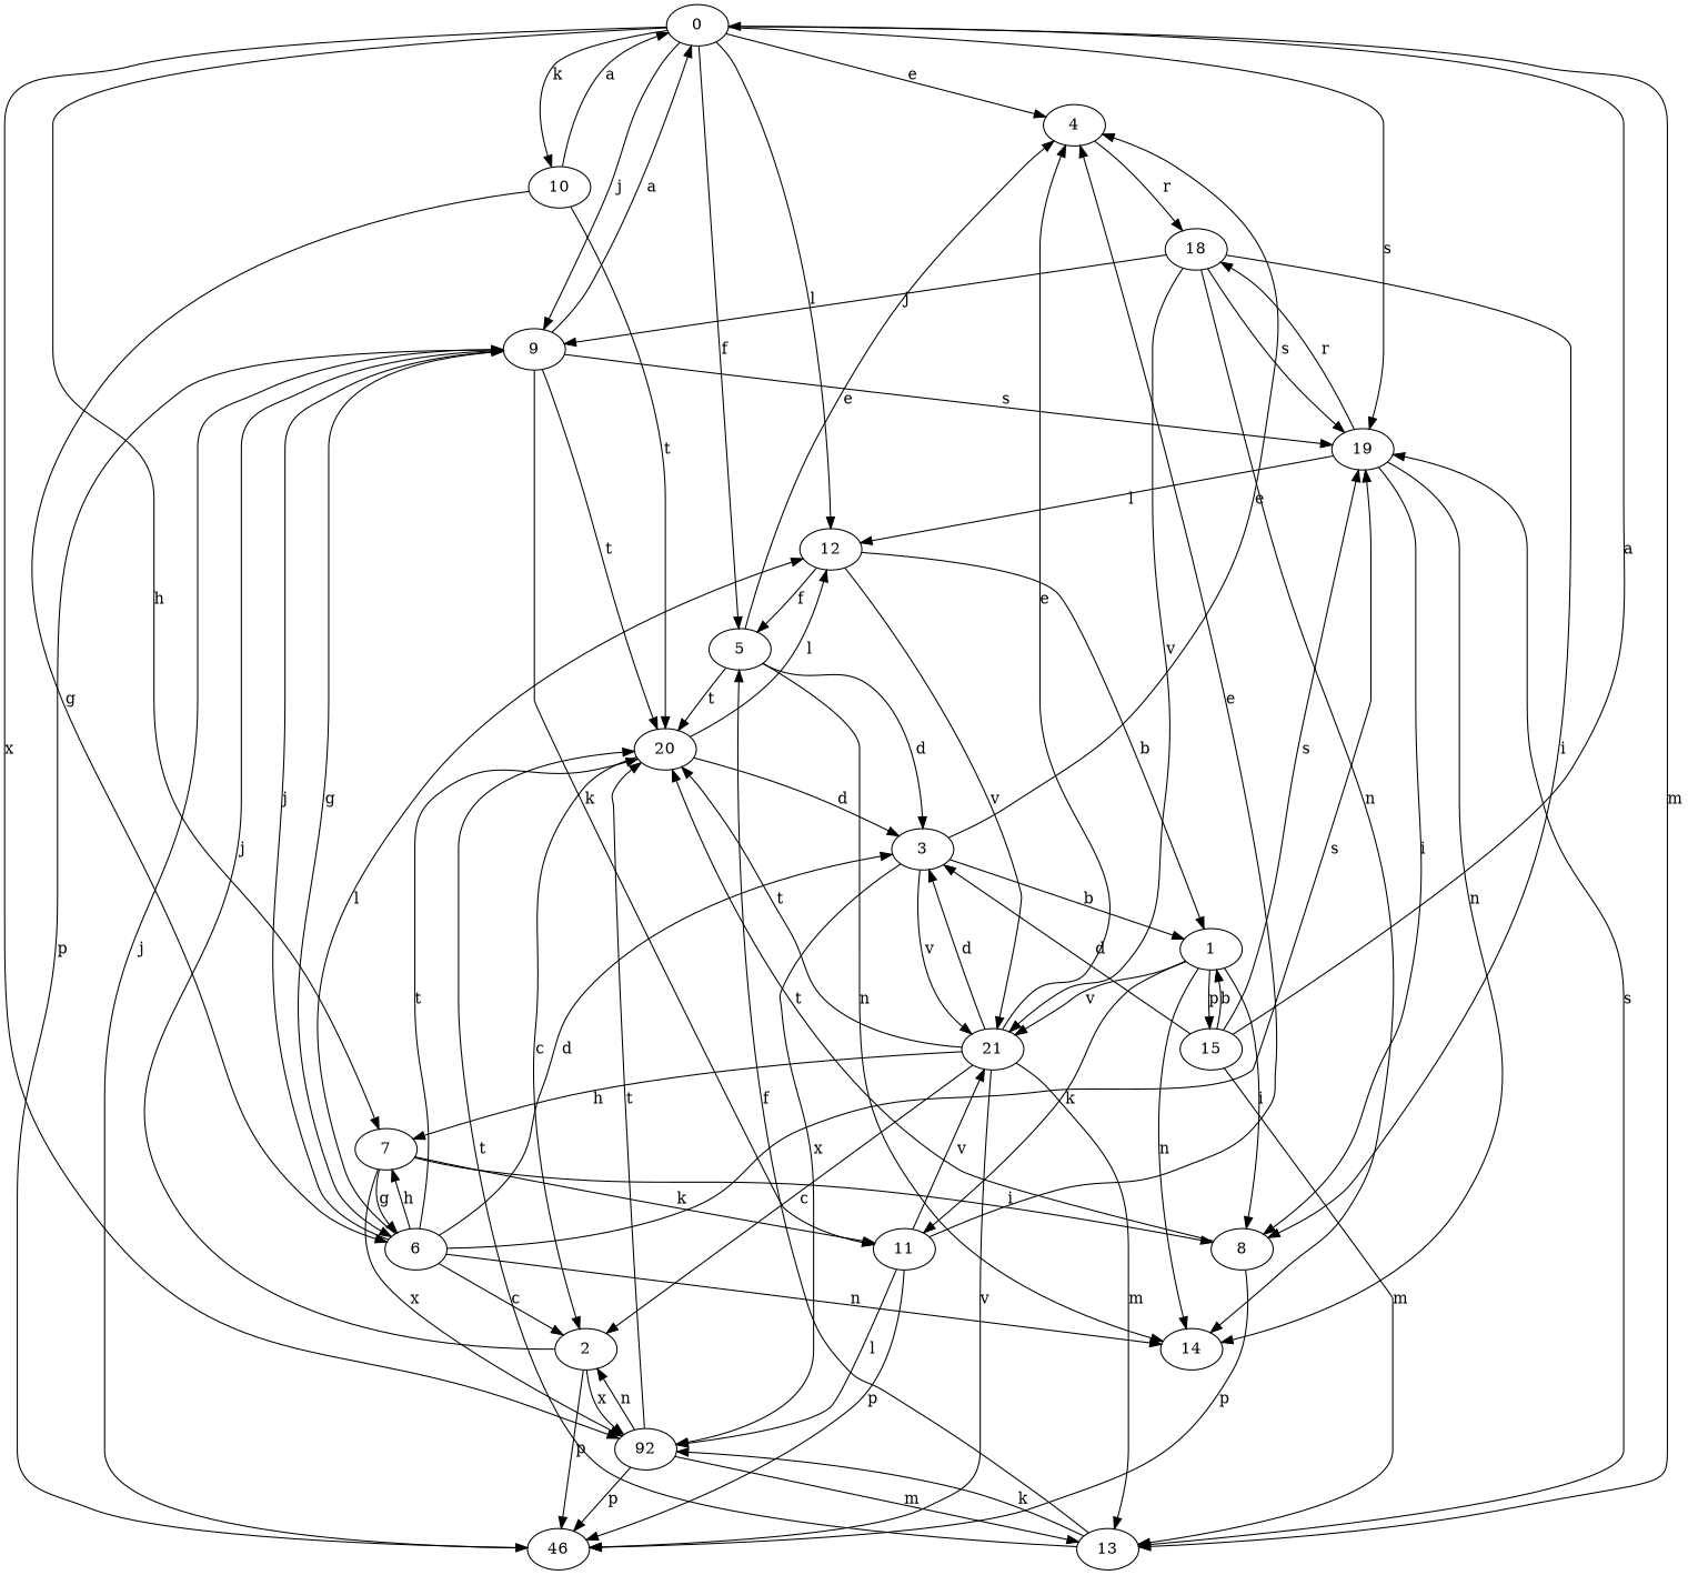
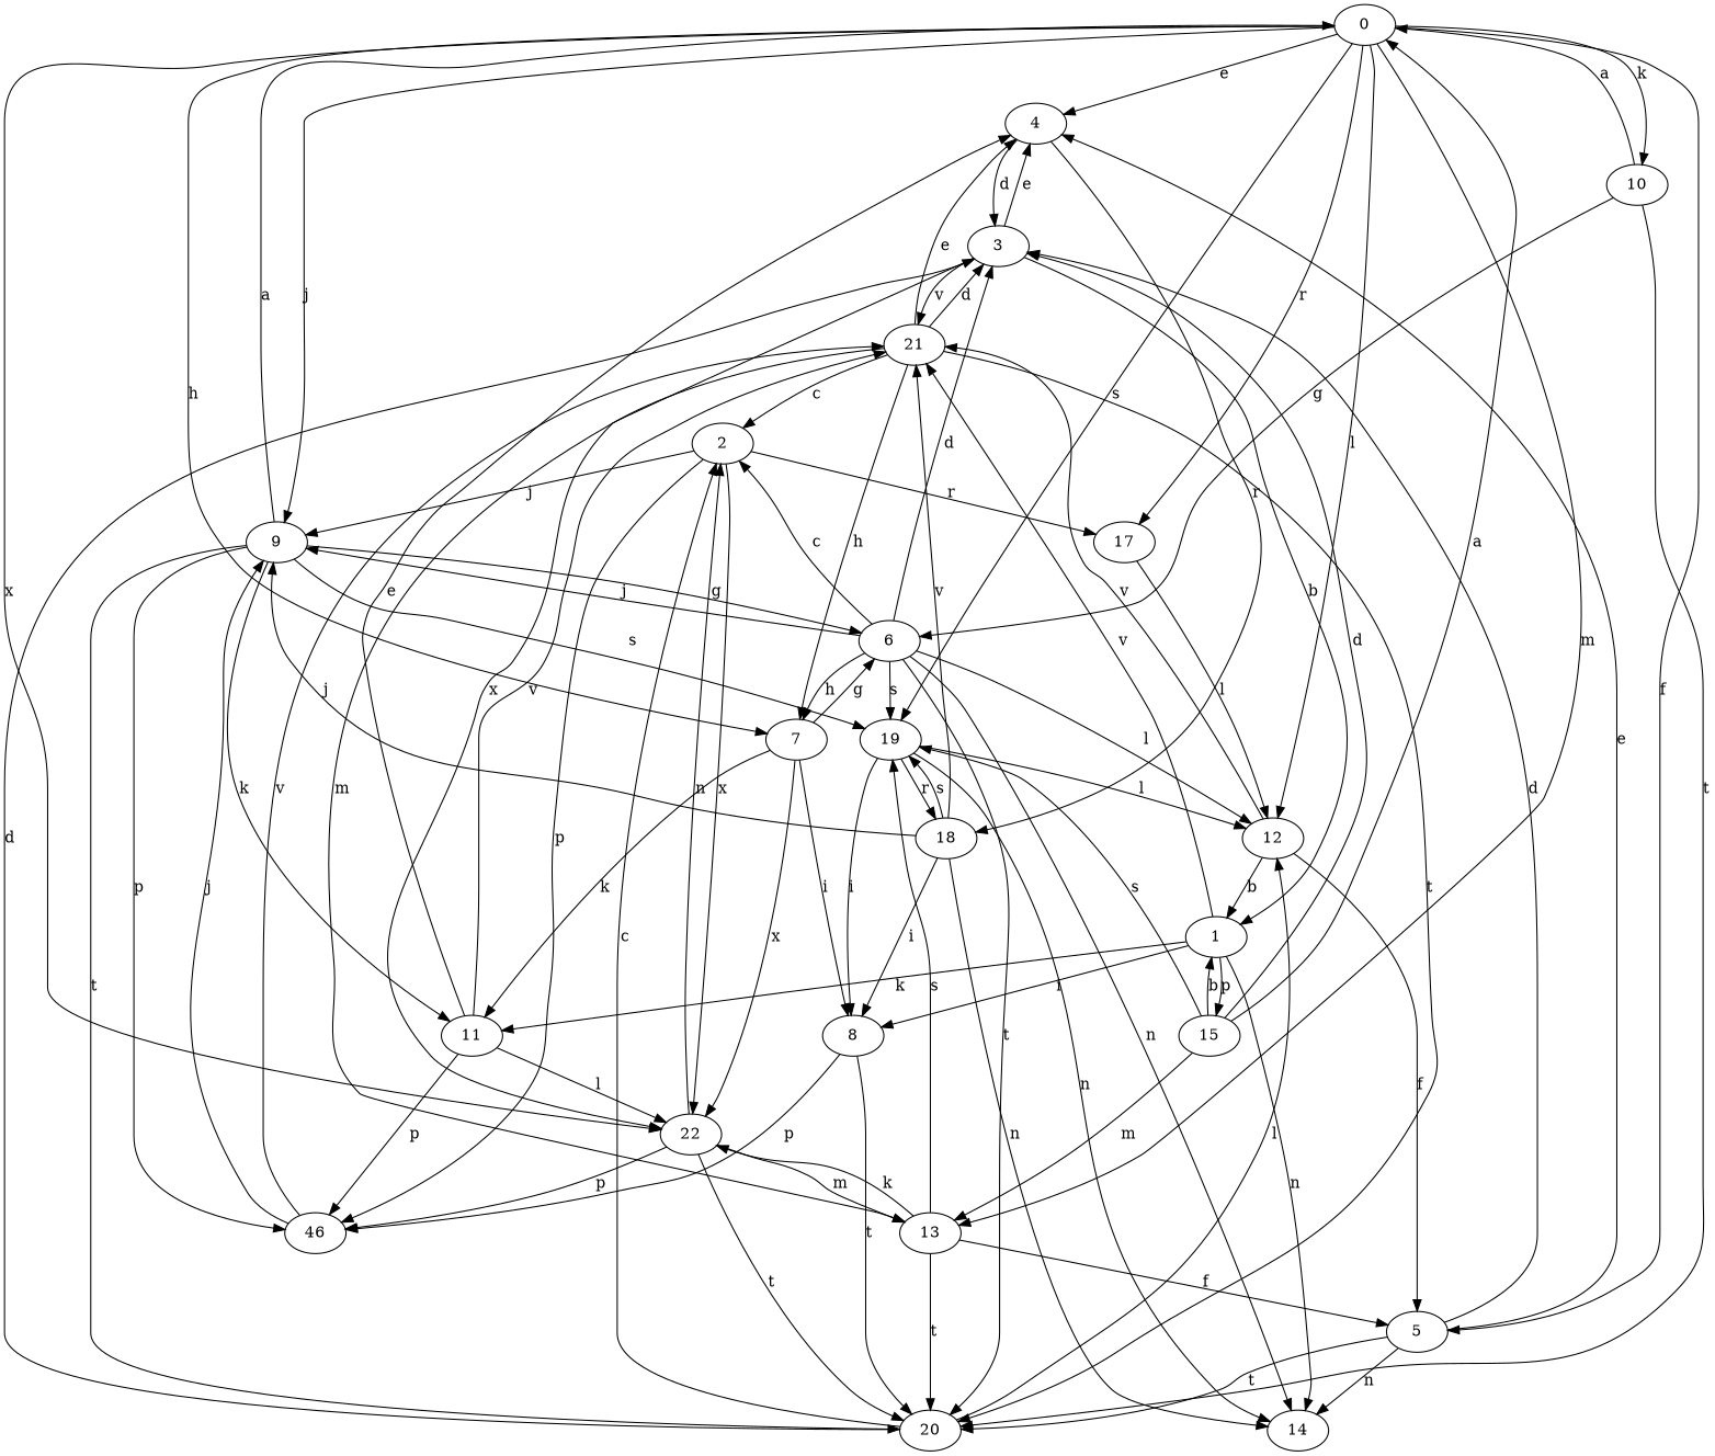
  strict digraph {
    0
    4
    5
    7
    9
    10
    12
    13
+   17
    19
-   22 [label=92]
+   22
    3
    18
    14
    20
    8
    11
    6
    n19 [label=46]
    1
    21
    2
    15
    0 -> 4 [label=e]
    0 -> 5 [label=f]
    0 -> 7 [label=h]
    0 -> 9 [label=j]
    0 -> 10 [label=k]
    0 -> 12 [label=l]
    0 -> 13 [label=m]
+   0 -> 17 [label=r]
    0 -> 19 [label=s]
    0 -> 22 [label=x]
+   4 -> 3 [label=d]
    4 -> 18 [label=r]
    5 -> 4 [label=e]
    5 -> 3 [label=d]
    5 -> 14 [label=n]
    5 -> 20 [label=t]
    7 -> 22 [label=x]
    7 -> 8 [label=i]
    7 -> 11 [label=k]
    7 -> 6 [label=g]
    9 -> 0 [label=a]
    9 -> 19 [label=s]
    9 -> 20 [label=t]
    9 -> 11 [label=k]
    9 -> 6 [label=g]
    9 -> n19 [label=p]
    10 -> 0 [label=a]
    10 -> 20 [label=t]
    10 -> 6 [label=g]
    12 -> 5 [label=f]
    12 -> 1 [label=b]
    12 -> 21 [label=v]
    13 -> 5 [label=f]
    13 -> 19 [label=s]
    13 -> 22 [label=k]
    13 -> 20 [label=t]
+   17 -> 12 [label=l]
    19 -> 12 [label=l]
    19 -> 18 [label=r]
    19 -> 14 [label=n]
    19 -> 8 [label=i]
    22 -> 13 [label=m]
    22 -> 20 [label=t]
    22 -> n19 [label=p]
    22 -> 2 [label=n]
    3 -> 4 [label=e]
    3 -> 22 [label=x]
    3 -> 1 [label=b]
    3 -> 21 [label=v]
    18 -> 9 [label=j]
    18 -> 19 [label=s]
    18 -> 14 [label=n]
    18 -> 8 [label=i]
    18 -> 21 [label=v]
    20 -> 12 [label=l]
    20 -> 3 [label=d]
    20 -> 2 [label=c]
    8 -> 20 [label=t]
    8 -> n19 [label=p]
    11 -> 4 [label=e]
    11 -> 22 [label=l]
    11 -> n19 [label=p]
    11 -> 21 [label=v]
    6 -> 7 [label=h]
    6 -> 9 [label=j]
    6 -> 12 [label=l]
    6 -> 19 [label=s]
    6 -> 3 [label=d]
    6 -> 14 [label=n]
    6 -> 20 [label=t]
    6 -> 2 [label=c]
    n19 -> 9 [label=j]
-   21 -> n19 [label=v]
+   n19 -> 21 [label=v]
    1 -> 14 [label=n]
    1 -> 8 [label=i]
    1 -> 11 [label=k]
    1 -> 21 [label=v]
    1 -> 15 [label=p]
    21 -> 4 [label=e]
    21 -> 7 [label=h]
    21 -> 13 [label=m]
    21 -> 3 [label=d]
    21 -> 20 [label=t]
    21 -> 2 [label=c]
    2 -> 9 [label=j]
+   2 -> 17 [label=r]
    2 -> 22 [label=x]
    2 -> n19 [label=p]
    15 -> 0 [label=a]
    15 -> 13 [label=m]
    15 -> 19 [label=s]
    15 -> 3 [label=d]
    15 -> 1 [label=b]
  }
